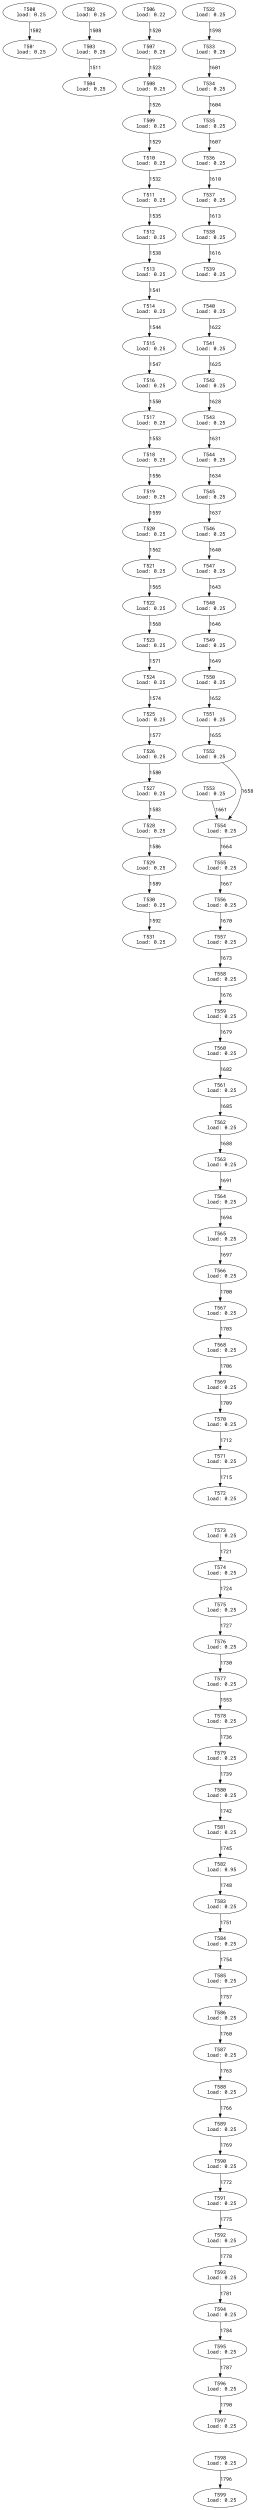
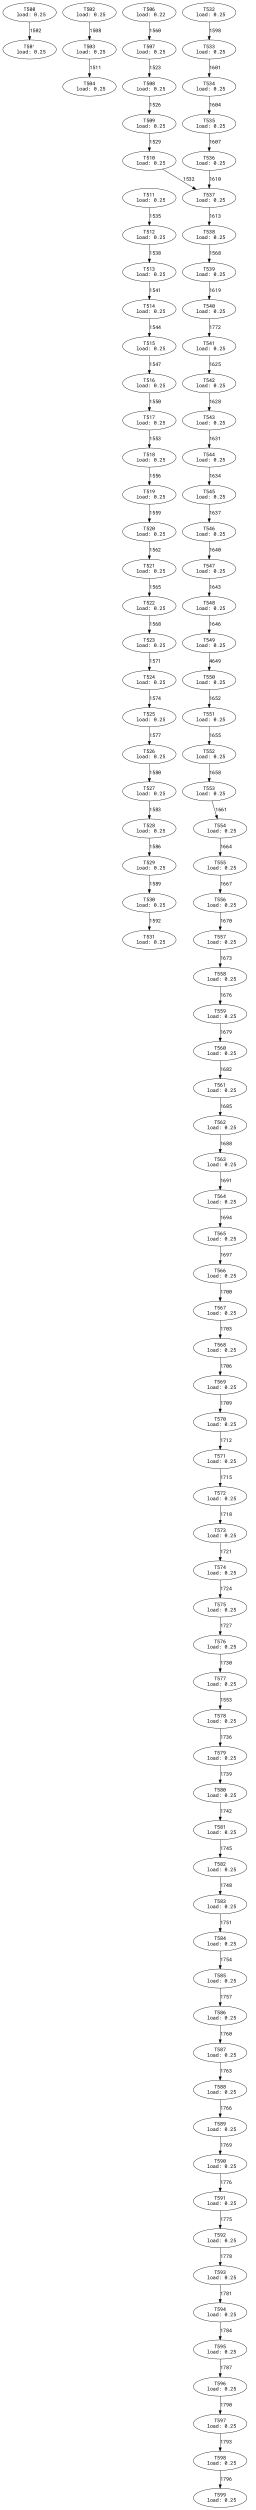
  digraph {
    fontname="Roboto Mono"
    node [fontname="Roboto Mono"]
    edge [fontname="Roboto Mono"]
    n1 [label="T500\n load: 0.25"]
    n2 [label="T501\n load: 0.25"]
    n3 [label="T502\n load: 0.25"]
    n4 [label="T503\n load: 0.25"]
    n5 [label="T504\n load: 0.25"]
    n6 [label="T506\n load: 0.22"]
    n7 [label="T507\n load: 0.25"]
    n8 [label="T508\n load: 0.25"]
    n9 [label="T509\n load: 0.25"]
    n10 [label="T510\n load: 0.25"]
    n11 [label="T511\n load: 0.25"]
    n12 [label="T512\n load: 0.25"]
    n13 [label="T513\n load: 0.25"]
    n14 [label="T514\n load: 0.25"]
    n15 [label="T515\n load: 0.25"]
    n16 [label="T516\n load: 0.25"]
    n17 [label="T517\n load: 0.25"]
    n18 [label="T518\n load: 0.25"]
    n19 [label="T519\n load: 0.25"]
    n20 [label="T520\n load: 0.25"]
    n21 [label="T521\n load: 0.25"]
    n22 [label="T522\n load: 0.25"]
    n23 [label="T523\n load: 0.25"]
    n24 [label="T524\n load: 0.25"]
    n25 [label="T525\n load: 0.25"]
    n26 [label="T526\n load: 0.25"]
    n27 [label="T527\n load: 0.25"]
    n28 [label="T528\n load: 0.25"]
    n29 [label="T529\n load: 0.25"]
    n30 [label="T530\n load: 0.25"]
    n31 [label="T531\n load: 0.25"]
    n32 [label="T532\n load: 0.25"]
    n33 [label="T533\n load: 0.25"]
    n34 [label="T534\n load: 0.25"]
    n35 [label="T535\n load: 0.25"]
    n36 [label="T536\n load: 0.25"]
    n37 [label="T537\n load: 0.25"]
    n38 [label="T538\n load: 0.25"]
    n39 [label="T539\n load: 0.25"]
    n40 [label="T540\n load: 0.25"]
    n41 [label="T541\n load: 0.25"]
    n42 [label="T542\n load: 0.25"]
    n43 [label="T543\n load: 0.25"]
    n44 [label="T544\n load: 0.25"]
    n45 [label="T545\n load: 0.25"]
    n46 [label="T546\n load: 0.25"]
    n47 [label="T547\n load: 0.25"]
    n48 [label="T548\n load: 0.25"]
    n49 [label="T549\n load: 0.25"]
    n50 [label="T550\n load: 0.25"]
    n51 [label="T551\n load: 0.25"]
    n52 [label="T552\n load: 0.25"]
    n53 [label="T553\n load: 0.25"]
    n54 [label="T554\n load: 0.25"]
    n55 [label="T555\n load: 0.25"]
    n56 [label="T556\n load: 0.25"]
    n57 [label="T557\n load: 0.25"]
    n58 [label="T558\n load: 0.25"]
    n59 [label="T559\n load: 0.25"]
    n60 [label="T560\n load: 0.25"]
    n61 [label="T561\n load: 0.25"]
    n62 [label="T562\n load: 0.25"]
    n63 [label="T563\n load: 0.25"]
    n64 [label="T564\n load: 0.25"]
    n65 [label="T565\n load: 0.25"]
    n66 [label="T566\n load: 0.25"]
    n67 [label="T567\n load: 0.25"]
    n68 [label="T568\n load: 0.25"]
    n69 [label="T569\n load: 0.25"]
    n70 [label="T570\n load: 0.25"]
    n71 [label="T571\n load: 0.25"]
    n72 [label="T572\n load: 0.25"]
    n73 [label="T573\n load: 0.25"]
    n74 [label="T574\n load: 0.25"]
    n75 [label="T575\n load: 0.25"]
    n76 [label="T576\n load: 0.25"]
    n77 [label="T577\n load: 0.25"]
    n78 [label="T578\n load: 0.25"]
    n79 [label="T579\n load: 0.25"]
    n80 [label="T580\n load: 0.25"]
    n81 [label="T581\n load: 0.25"]
-   n82 [label="T582\n load: 0.95"]
+   n82 [label="T582\n load: 0.25"]
    n83 [label="T583\n load: 0.25"]
    n84 [label="T584\n load: 0.25"]
    n85 [label="T585\n load: 0.25"]
    n86 [label="T586\n load: 0.25"]
    n87 [label="T587\n load: 0.25"]
    n88 [label="T588\n load: 0.25"]
    n89 [label="T589\n load: 0.25"]
    n90 [label="T590\n load: 0.25"]
    n91 [label="T591\n load: 0.25"]
    n92 [label="T592\n load: 0.25"]
    n93 [label="T593\n load: 0.25"]
    n94 [label="T594\n load: 0.25"]
    n95 [label="T595\n load: 0.25"]
    n96 [label="T596\n load: 0.25"]
    n97 [label="T597\n load: 0.25"]
    n98 [label="T598\n load: 0.25"]
    n99 [label="T599\n load: 0.25"]
    n1 -> n2 [label=1502]
    n3 -> n4 [label=1508]
    n4 -> n5 [label=1511]
-   n6 -> n7 [label=1520]
+   n6 -> n7 [label=1560]
    n7 -> n8 [label=1523]
    n8 -> n9 [label=1526]
    n9 -> n10 [label=1529]
-   n10 -> n11 [label=1532]
+   n10 -> n37 [label=1532]
    n11 -> n12 [label=1535]
    n12 -> n13 [label=1538]
    n13 -> n14 [label=1541]
    n14 -> n15 [label=1544]
    n15 -> n16 [label=1547]
    n16 -> n17 [label=1550]
    n17 -> n18 [label=1553]
    n18 -> n19 [label=1556]
    n19 -> n20 [label=1559]
    n20 -> n21 [label=1562]
    n21 -> n22 [label=1565]
    n22 -> n23 [label=1568]
    n23 -> n24 [label=1571]
    n24 -> n25 [label=1574]
    n25 -> n26 [label=1577]
    n26 -> n27 [label=1580]
    n27 -> n28 [label=1583]
    n28 -> n29 [label=1586]
    n29 -> n30 [label=1589]
    n30 -> n31 [label=1592]
    n32 -> n33 [label=1598]
    n33 -> n34 [label=1601]
    n34 -> n35 [label=1604]
    n35 -> n36 [label=1607]
    n36 -> n37 [label=1610]
    n37 -> n38 [label=1613]
-   n38 -> n39 [label=1616]
-   n40 -> n41 [label=1622]
+   n38 -> n39 [label=1568]
+   n39 -> n40 [label=1619]
+   n40 -> n41 [label=1772]
    n41 -> n42 [label=1625]
    n42 -> n43 [label=1628]
    n43 -> n44 [label=1631]
    n44 -> n45 [label=1634]
    n45 -> n46 [label=1637]
    n46 -> n47 [label=1640]
    n47 -> n48 [label=1643]
    n48 -> n49 [label=1646]
-   n49 -> n50 [label=1649]
+   n49 -> n50 [label=4649]
    n50 -> n51 [label=1652]
    n51 -> n52 [label=1655]
-   n52 -> n54 [label=1658]
+   n52 -> n53 [label=1658]
    n53 -> n54 [label=1661]
    n54 -> n55 [label=1664]
    n55 -> n56 [label=1667]
    n56 -> n57 [label=1670]
    n57 -> n58 [label=1673]
    n58 -> n59 [label=1676]
    n59 -> n60 [label=1679]
    n60 -> n61 [label=1682]
    n61 -> n62 [label=1685]
    n62 -> n63 [label=1688]
    n63 -> n64 [label=1691]
    n64 -> n65 [label=1694]
    n65 -> n66 [label=1697]
    n66 -> n67 [label=1700]
    n67 -> n68 [label=1703]
    n68 -> n69 [label=1706]
    n69 -> n70 [label=1709]
    n70 -> n71 [label=1712]
    n71 -> n72 [label=1715]
+   n72 -> n73 [label=1718]
    n73 -> n74 [label=1721]
    n74 -> n75 [label=1724]
    n75 -> n76 [label=1727]
    n76 -> n77 [label=1730]
    n77 -> n78 [label=1553]
    n78 -> n79 [label=1736]
    n79 -> n80 [label=1739]
    n80 -> n81 [label=1742]
    n81 -> n82 [label=1745]
    n82 -> n83 [label=1748]
    n83 -> n84 [label=1751]
    n84 -> n85 [label=1754]
    n85 -> n86 [label=1757]
    n86 -> n87 [label=1760]
    n87 -> n88 [label=1763]
    n88 -> n89 [label=1766]
    n89 -> n90 [label=1769]
-   n90 -> n91 [label=1772]
+   n90 -> n91 [label=1776]
    n91 -> n92 [label=1775]
    n92 -> n93 [label=1778]
    n93 -> n94 [label=1781]
    n94 -> n95 [label=1784]
    n95 -> n96 [label=1787]
    n96 -> n97 [label=1790]
+   n97 -> n98 [label=1793]
    n98 -> n99 [label=1796]
  }
